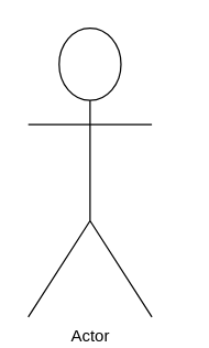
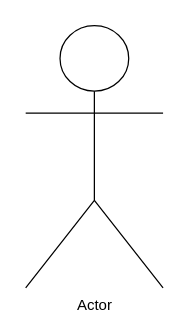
  <mxCell id="0" />
  <mxCell id="1" parent="0" />
- <mxCell id="2" value="Actor" style="shape=umlActor;verticalLabelPosition=bottom;verticalAlign=top;html=1;outlineConnect=0;" vertex="1" parent="1"><mxGeometry x="20" y="20" width="90" height="210" as="geometry" /></mxCell>
+ <mxCell id="2" value="Actor" style="shape=umlActor;verticalLabelPosition=bottom;verticalAlign=top;html=1;outlineConnect=0;" vertex="1" parent="1"><mxGeometry x="20" y="20" width="110" height="210" as="geometry" /></mxCell>
